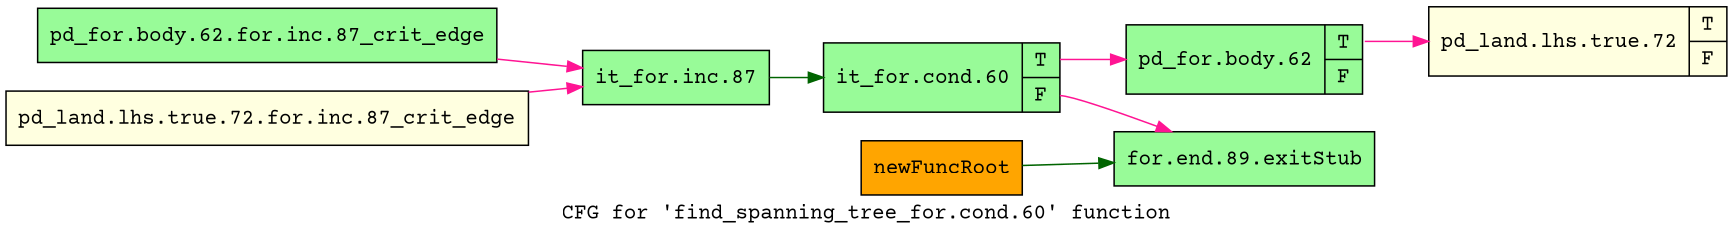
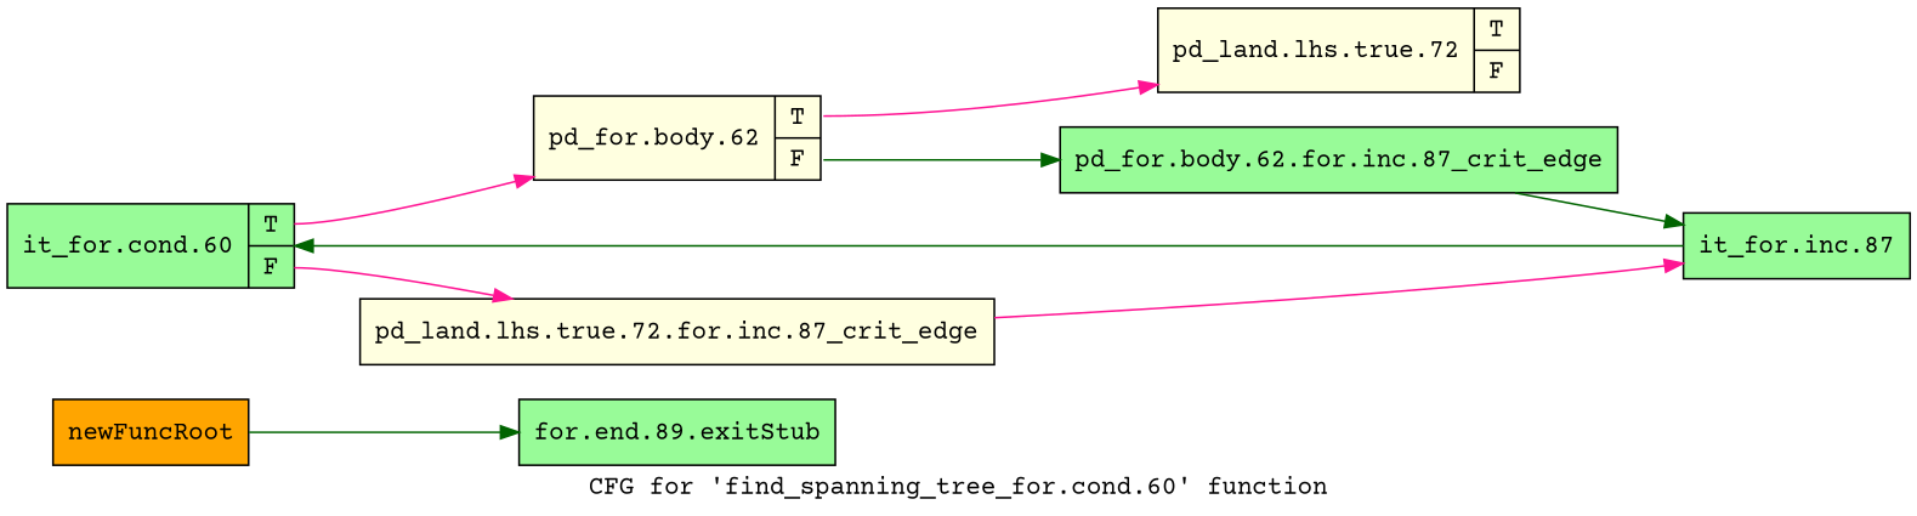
  digraph {
    fontname="Courier Prime"
    label="CFG for 'find_spanning_tree_for.cond.60' function"
    rankdir=LR
    node [fillcolor=palegreen fontname="Courier Prime" shape=record style=filled]
    edge [color=darkgreen fontname="Courier Prime"]
    n1 [fillcolor=orange label="{newFuncRoot}"]
    n2 [label="{for.end.89.exitStub}"]
    n3 [label="{it_for.cond.60|{<s0>T|<s1>F}}"]
-   n4 [label="{pd_for.body.62|{<s0>T|<s1>F}}"]
+   n4 [fillcolor=lightyellow label="{pd_for.body.62|{<s0>T|<s1>F}}"]
    n5 [fillcolor=lightyellow label="{pd_land.lhs.true.72|{<s0>T|<s1>F}}"]
    n6 [label="{pd_for.body.62.for.inc.87_crit_edge}"]
    n7 [label="{it_for.inc.87}"]
    n8 [fillcolor=lightyellow label="{pd_land.lhs.true.72.for.inc.87_crit_edge}"]
    n1 -> n2
-   n3 -> n2 [color=deeppink tailport=s1]
+   n3 -> n8 [color=deeppink tailport=s1]
    n3 -> n4 [color=deeppink tailport=s0]
    n4 -> n5 [color=deeppink tailport=s0]
-   n6 -> n7 [color=deeppink]
+   n4 -> n6 [tailport=s1]
+   n6 -> n7
    n7 -> n3
    n8 -> n7 [color=deeppink]
  }
